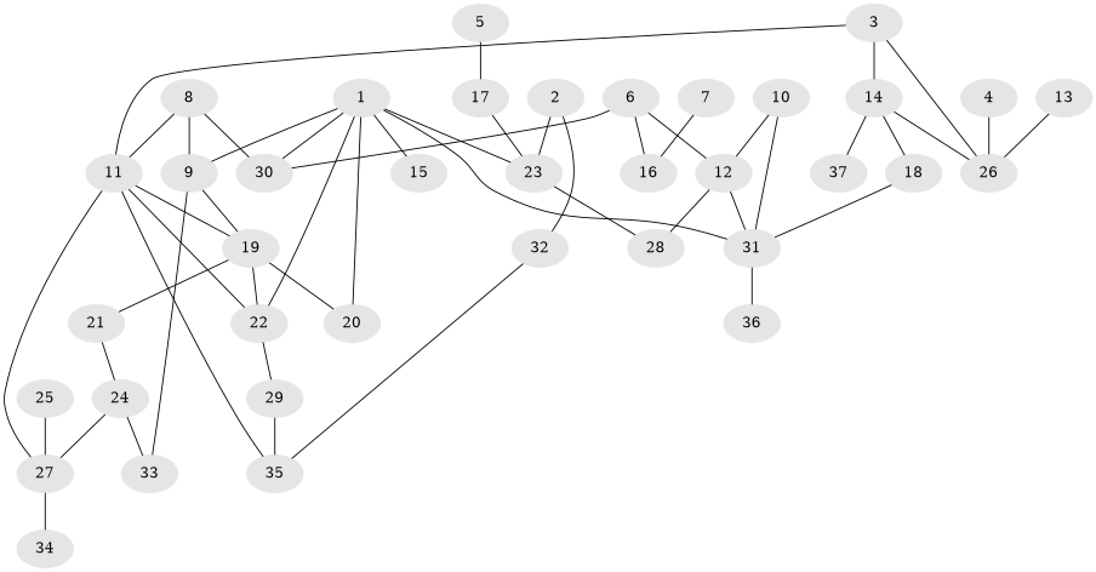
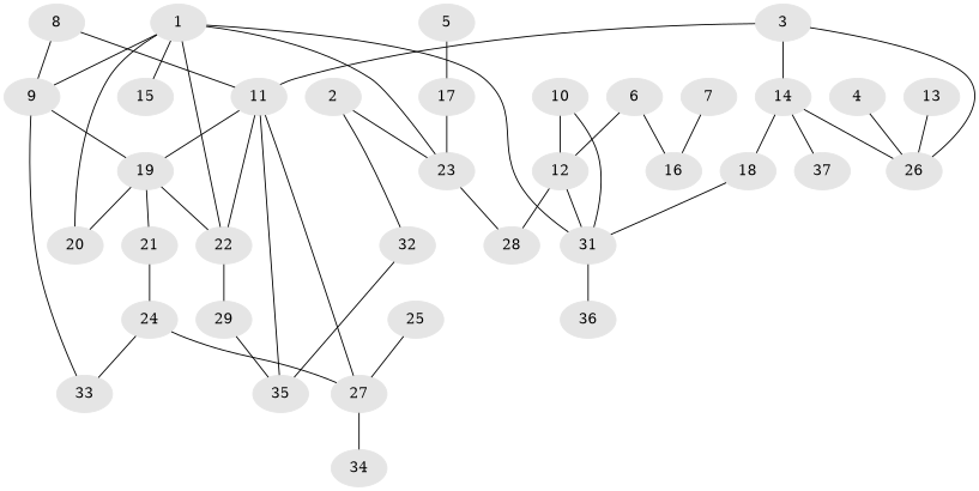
  graph {
    node [color=gray90 style=filled]
    edge [weight=1.0]
    1
    9
    15
    20
    22
    23
-   30
    31
    19
    33
    29
    28
    36
    2
    32
    35
    3
    11
    14
    26
    27
    18
    37
    4
    5
    17
    6
    12
    16
    7
    8
    21
    10
    34
    13
    24
    25
    1 -- 9
    1 -- 15
    1 -- 20
    1 -- 22
    1 -- 23
-   1 -- 30
    1 -- 31
    9 -- 19
    9 -- 33
    22 -- 29
    23 -- 28
    31 -- 36
    19 -- 20
    19 -- 22
    19 -- 21
    29 -- 35
    2 -- 23
    2 -- 32
    32 -- 35
    3 -- 11
    3 -- 14
    3 -- 26
    11 -- 22
    11 -- 19
    11 -- 35
    11 -- 27
    14 -- 26
    14 -- 18
    14 -- 37
    27 -- 34
    18 -- 31
    4 -- 26
    5 -- 17
    17 -- 23
-   6 -- 30
    6 -- 12
    6 -- 16
    12 -- 31
    12 -- 28
    7 -- 16
    8 -- 9
-   8 -- 30
    8 -- 11
    21 -- 24
    10 -- 31
    10 -- 12
    13 -- 26
    24 -- 33
    24 -- 27
    25 -- 27
  }
